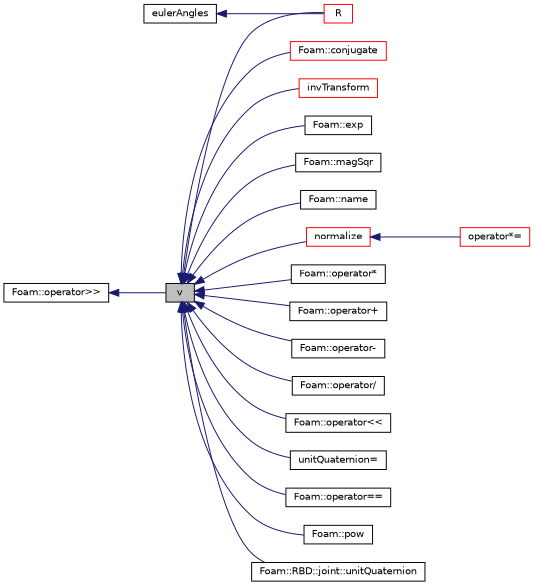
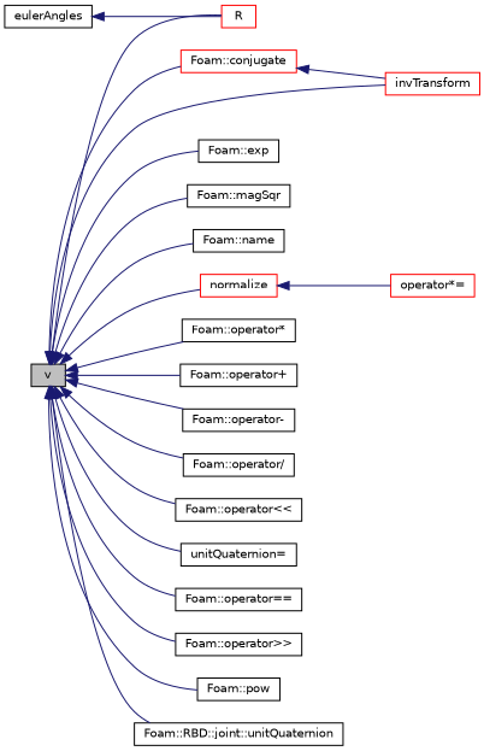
  digraph {
    rankdir=LR
    node [color=black fontname=Helvetica fontsize=10 shape=record]
    edge [color=midnightblue dir=back fontname=Helvetica fontsize=10 labelfontname=Helvetica labelfontsize=10 style=solid]
    n1 [fillcolor=grey75 fontcolor=black height=0.2 label=v style=filled width=0.4]
    n2 [color=red height=0.2 label="Foam::conjugate" width=0.4]
    n3 [color=red height=0.2 label=invTransform width=0.4]
    n4 [color=red height=0.2 label=R width=0.4]
    n5 [height=0.2 label="Foam::exp" width=0.4]
    n6 [height=0.2 label="Foam::magSqr" width=0.4]
    n7 [height=0.2 label="Foam::name" width=0.4]
    n8 [color=red height=0.2 label=normalize width=0.4]
    n9 [height=0.2 label="Foam::operator*" width=0.4]
    n10 [height=0.2 label="Foam::operator+" width=0.4]
    n11 [height=0.2 label="Foam::operator-" width=0.4]
    n12 [height=0.2 label="Foam::operator/" width=0.4]
    n13 [height=0.2 label="Foam::operator\<\<" width=0.4]
    n14 [height=0.2 label="unitQuaternion=" width=0.4]
    n15 [height=0.2 label="Foam::operator==" width=0.4]
    n16 [height=0.2 label="Foam::operator\>\>" width=0.4]
    n17 [height=0.2 label="Foam::pow" width=0.4]
    n18 [height=0.2 label="Foam::RBD::joint::unitQuaternion" width=0.4]
    n19 [height=0.2 label=eulerAngles width=0.4]
    n20 [color=red height=0.2 label="operator*=" width=0.4]
    n1 -> n2
    n1 -> n3
    n1 -> n4
    n1 -> n5
    n1 -> n6
    n1 -> n7
    n1 -> n8
    n1 -> n9
    n1 -> n10
    n1 -> n11
    n1 -> n12
    n1 -> n13
    n1 -> n14
    n1 -> n15
-   n16 -> n1
+   n1 -> n16
    n1 -> n17
    n1 -> n18
+   n2 -> n3
    n8 -> n20
    n19 -> n4
  }
